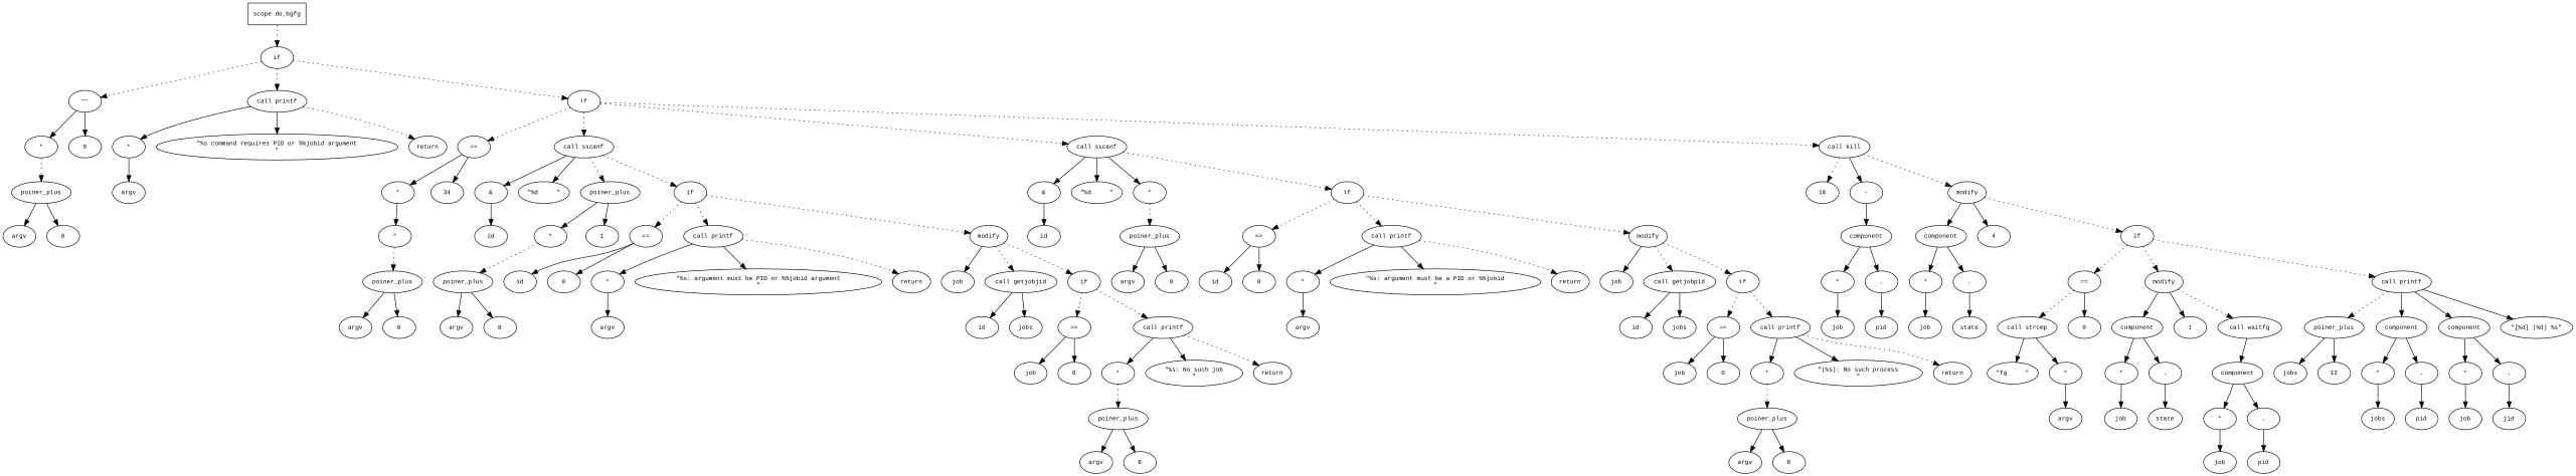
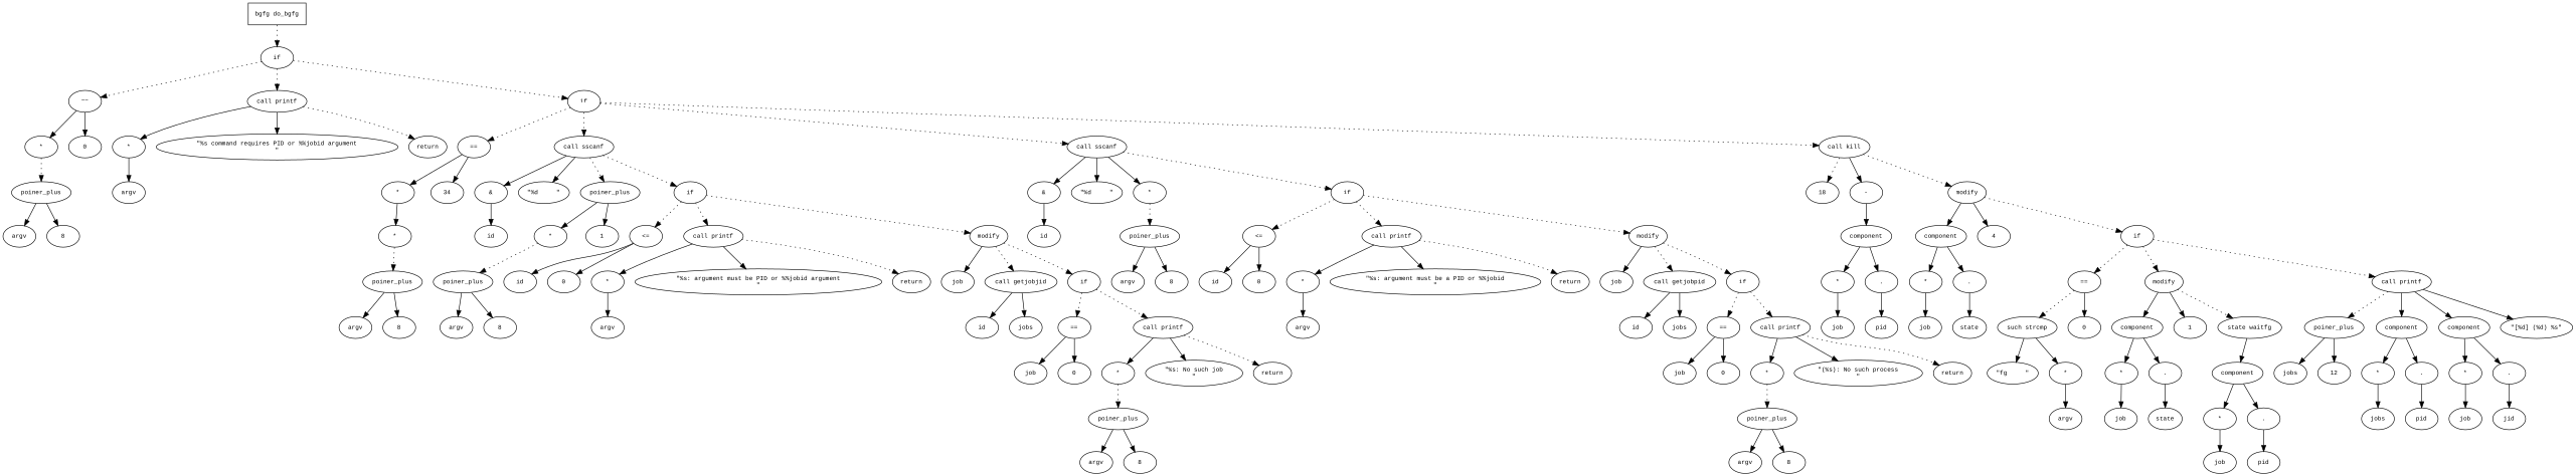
  digraph {
    fontname="Times New Roman"
    fontsize=10
    node [fontname="Courier New" fontsize=10 shape=ellipse]
    edge [fontname="Times New Roman" fontsize=10]
-   n1 [label="scope do_bgfg" shape=box]
+   n1 [label="bgfg do_bgfg" shape=box]
    n2 [label=if]
    n3 [label="=="]
    n4 [label="call printf"]
    n5 [label=if]
    n6 [label="*"]
    n7 [label=0]
    n8 [label="*"]
    n9 [label="\"%s command requires PID or %%jobid argument\n\""]
    n10 [label=return]
    n11 [label="=="]
    n12 [label="call sscanf"]
    n13 [label="call sscanf"]
    n14 [label="call kill"]
    n15 [label=poiner_plus]
    n16 [label=argv]
    n17 [label=8]
    n18 [label=argv]
    n19 [label="*"]
    n20 [label=34]
    n21 [label="&"]
    n22 [label="\"%d     \""]
    n23 [label=poiner_plus]
    n24 [label=if]
    n25 [label="&"]
    n26 [label="\"%d     \""]
    n27 [label="*"]
    n28 [label=if]
    n29 [label=18]
    n30 [label="-"]
    n31 [label=modify]
    n32 [label="*"]
    n33 [label=poiner_plus]
    n34 [label=argv]
    n35 [label=8]
    n36 [label=id]
    n37 [label="*"]
    n38 [label=1]
    n39 [label="<="]
    n40 [label="call printf"]
    n41 [label=modify]
    n42 [label=poiner_plus]
    n43 [label=argv]
    n44 [label=8]
    n45 [label=id]
    n46 [label=0]
    n47 [label="*"]
    n48 [label="\"%s: argument must be PID or %%jobid argument\n\""]
    n49 [label=return]
    n50 [label=job]
    n51 [label="call getjobjid"]
    n52 [label=if]
    n53 [label=argv]
    n54 [label=id]
    n55 [label=jobs]
    n56 [label="=="]
    n57 [label="call printf"]
    n58 [label=job]
    n59 [label=0]
    n60 [label="*"]
    n61 [label="\"%s: No such job\n\""]
    n62 [label=return]
    n63 [label=poiner_plus]
    n64 [label=argv]
    n65 [label=8]
    n66 [label=id]
    n67 [label=poiner_plus]
    n68 [label="<="]
    n69 [label="call printf"]
    n70 [label=modify]
    n71 [label=argv]
    n72 [label=8]
    n73 [label=id]
    n74 [label=0]
    n75 [label="*"]
    n76 [label="\"%s: argument must be a PID or %%jobid\n\""]
    n77 [label=return]
    n78 [label=job]
    n79 [label="call getjobpid"]
    n80 [label=if]
    n81 [label=argv]
    n82 [label=id]
    n83 [label=jobs]
    n84 [label="=="]
    n85 [label="call printf"]
    n86 [label=job]
    n87 [label=0]
    n88 [label="*"]
    n89 [label="\"(%s): No such process\n\""]
    n90 [label=return]
    n91 [label=poiner_plus]
    n92 [label=argv]
    n93 [label=8]
    n94 [label=component]
    n95 [label=component]
    n96 [label=4]
    n97 [label=if]
    n98 [label="*"]
    n99 [label="."]
    n100 [label=job]
    n101 [label=pid]
    n102 [label="*"]
    n103 [label="."]
    n104 [label="=="]
    n105 [label=modify]
    n106 [label="call printf"]
    n107 [label=job]
    n108 [label=state]
-   n109 [label="call strcmp"]
+   n109 [label="such strcmp"]
    n110 [label=0]
    n111 [label=component]
    n112 [label=1]
-   n113 [label="call waitfg"]
+   n113 [label="state waitfg"]
    n114 [label=poiner_plus]
    n115 [label=component]
    n116 [label=component]
    n117 [label="\"[%d] (%d) %s\""]
    n118 [label="\"fg     \""]
    n119 [label="*"]
    n120 [label=argv]
    n121 [label="*"]
    n122 [label="."]
    n123 [label=component]
    n124 [label=job]
    n125 [label=state]
    n126 [label="*"]
    n127 [label="."]
    n128 [label=job]
    n129 [label=pid]
    n130 [label=jobs]
    n131 [label=12]
    n132 [label="*"]
    n133 [label="."]
    n134 [label="*"]
    n135 [label="."]
    n136 [label=jobs]
    n137 [label=pid]
    n138 [label=job]
    n139 [label=jid]
    n1 -> n2 [style=dotted]
    n2 -> n3 [style=dotted]
    n2 -> n4 [style=dotted]
    n2 -> n5 [style=dotted]
    n3 -> n6
    n3 -> n7
    n4 -> n8
    n4 -> n9
    n4 -> n10 [style=dotted]
    n5 -> n11 [style=dotted]
    n5 -> n12 [style=dotted]
    n5 -> n13 [style=dotted]
    n5 -> n14 [style=dotted]
    n6 -> n15 [style=dotted]
    n8 -> n18
    n11 -> n19
    n11 -> n20
    n12 -> n21
    n12 -> n22
    n12 -> n23 [style=dotted]
    n12 -> n24 [style=dotted]
    n13 -> n25
    n13 -> n26
    n13 -> n27
    n13 -> n28 [style=dotted]
    n14 -> n29 [style=dotted]
    n14 -> n30
    n14 -> n31 [style=dotted]
    n15 -> n16
    n15 -> n17
    n19 -> n32
    n21 -> n36
    n23 -> n37
    n23 -> n38
    n24 -> n39 [style=dotted]
    n24 -> n40 [style=dotted]
    n24 -> n41 [style=dotted]
    n25 -> n66
    n27 -> n67 [style=dotted]
    n28 -> n68 [style=dotted]
    n28 -> n69 [style=dotted]
    n28 -> n70 [style=dotted]
    n30 -> n94
    n31 -> n95
    n31 -> n96
    n31 -> n97 [style=dotted]
    n32 -> n33 [style=dotted]
    n33 -> n34
    n33 -> n35
    n37 -> n42 [style=dotted]
    n39 -> n45
    n39 -> n46
    n40 -> n47
    n40 -> n48
    n40 -> n49 [style=dotted]
    n41 -> n50
    n41 -> n51 [style=dotted]
    n41 -> n52 [style=dotted]
    n42 -> n43
    n42 -> n44
    n47 -> n53
    n51 -> n54
    n51 -> n55
    n52 -> n56 [style=dotted]
    n52 -> n57 [style=dotted]
    n56 -> n58
    n56 -> n59
    n57 -> n60
    n57 -> n61
    n57 -> n62 [style=dotted]
    n60 -> n63 [style=dotted]
    n63 -> n64
    n63 -> n65
    n67 -> n71
    n67 -> n72
    n68 -> n73
    n68 -> n74
    n69 -> n75
    n69 -> n76
    n69 -> n77 [style=dotted]
    n70 -> n78
    n70 -> n79 [style=dotted]
    n70 -> n80 [style=dotted]
    n75 -> n81
    n79 -> n82
    n79 -> n83
    n80 -> n84 [style=dotted]
    n80 -> n85 [style=dotted]
    n84 -> n86
    n84 -> n87
    n85 -> n88
    n85 -> n89
    n85 -> n90 [style=dotted]
    n88 -> n91 [style=dotted]
    n91 -> n92
    n91 -> n93
    n94 -> n98
    n94 -> n99
    n95 -> n102
    n95 -> n103
    n97 -> n104 [style=dotted]
    n97 -> n105 [style=dotted]
    n97 -> n106 [style=dotted]
    n98 -> n100
    n99 -> n101
    n102 -> n107
    n103 -> n108
    n104 -> n109 [style=dotted]
    n104 -> n110
    n105 -> n111
    n105 -> n112
    n105 -> n113 [style=dotted]
    n106 -> n114 [style=dotted]
    n106 -> n115
    n106 -> n116
    n106 -> n117
    n109 -> n118
    n109 -> n119
    n111 -> n121
    n111 -> n122
    n113 -> n123
    n114 -> n130
    n114 -> n131
    n115 -> n132
    n115 -> n133
    n116 -> n134
    n116 -> n135
    n119 -> n120
    n121 -> n124
    n122 -> n125
    n123 -> n126
    n123 -> n127
    n126 -> n128
    n127 -> n129
    n132 -> n136
    n133 -> n137
    n134 -> n138
    n135 -> n139
  }
